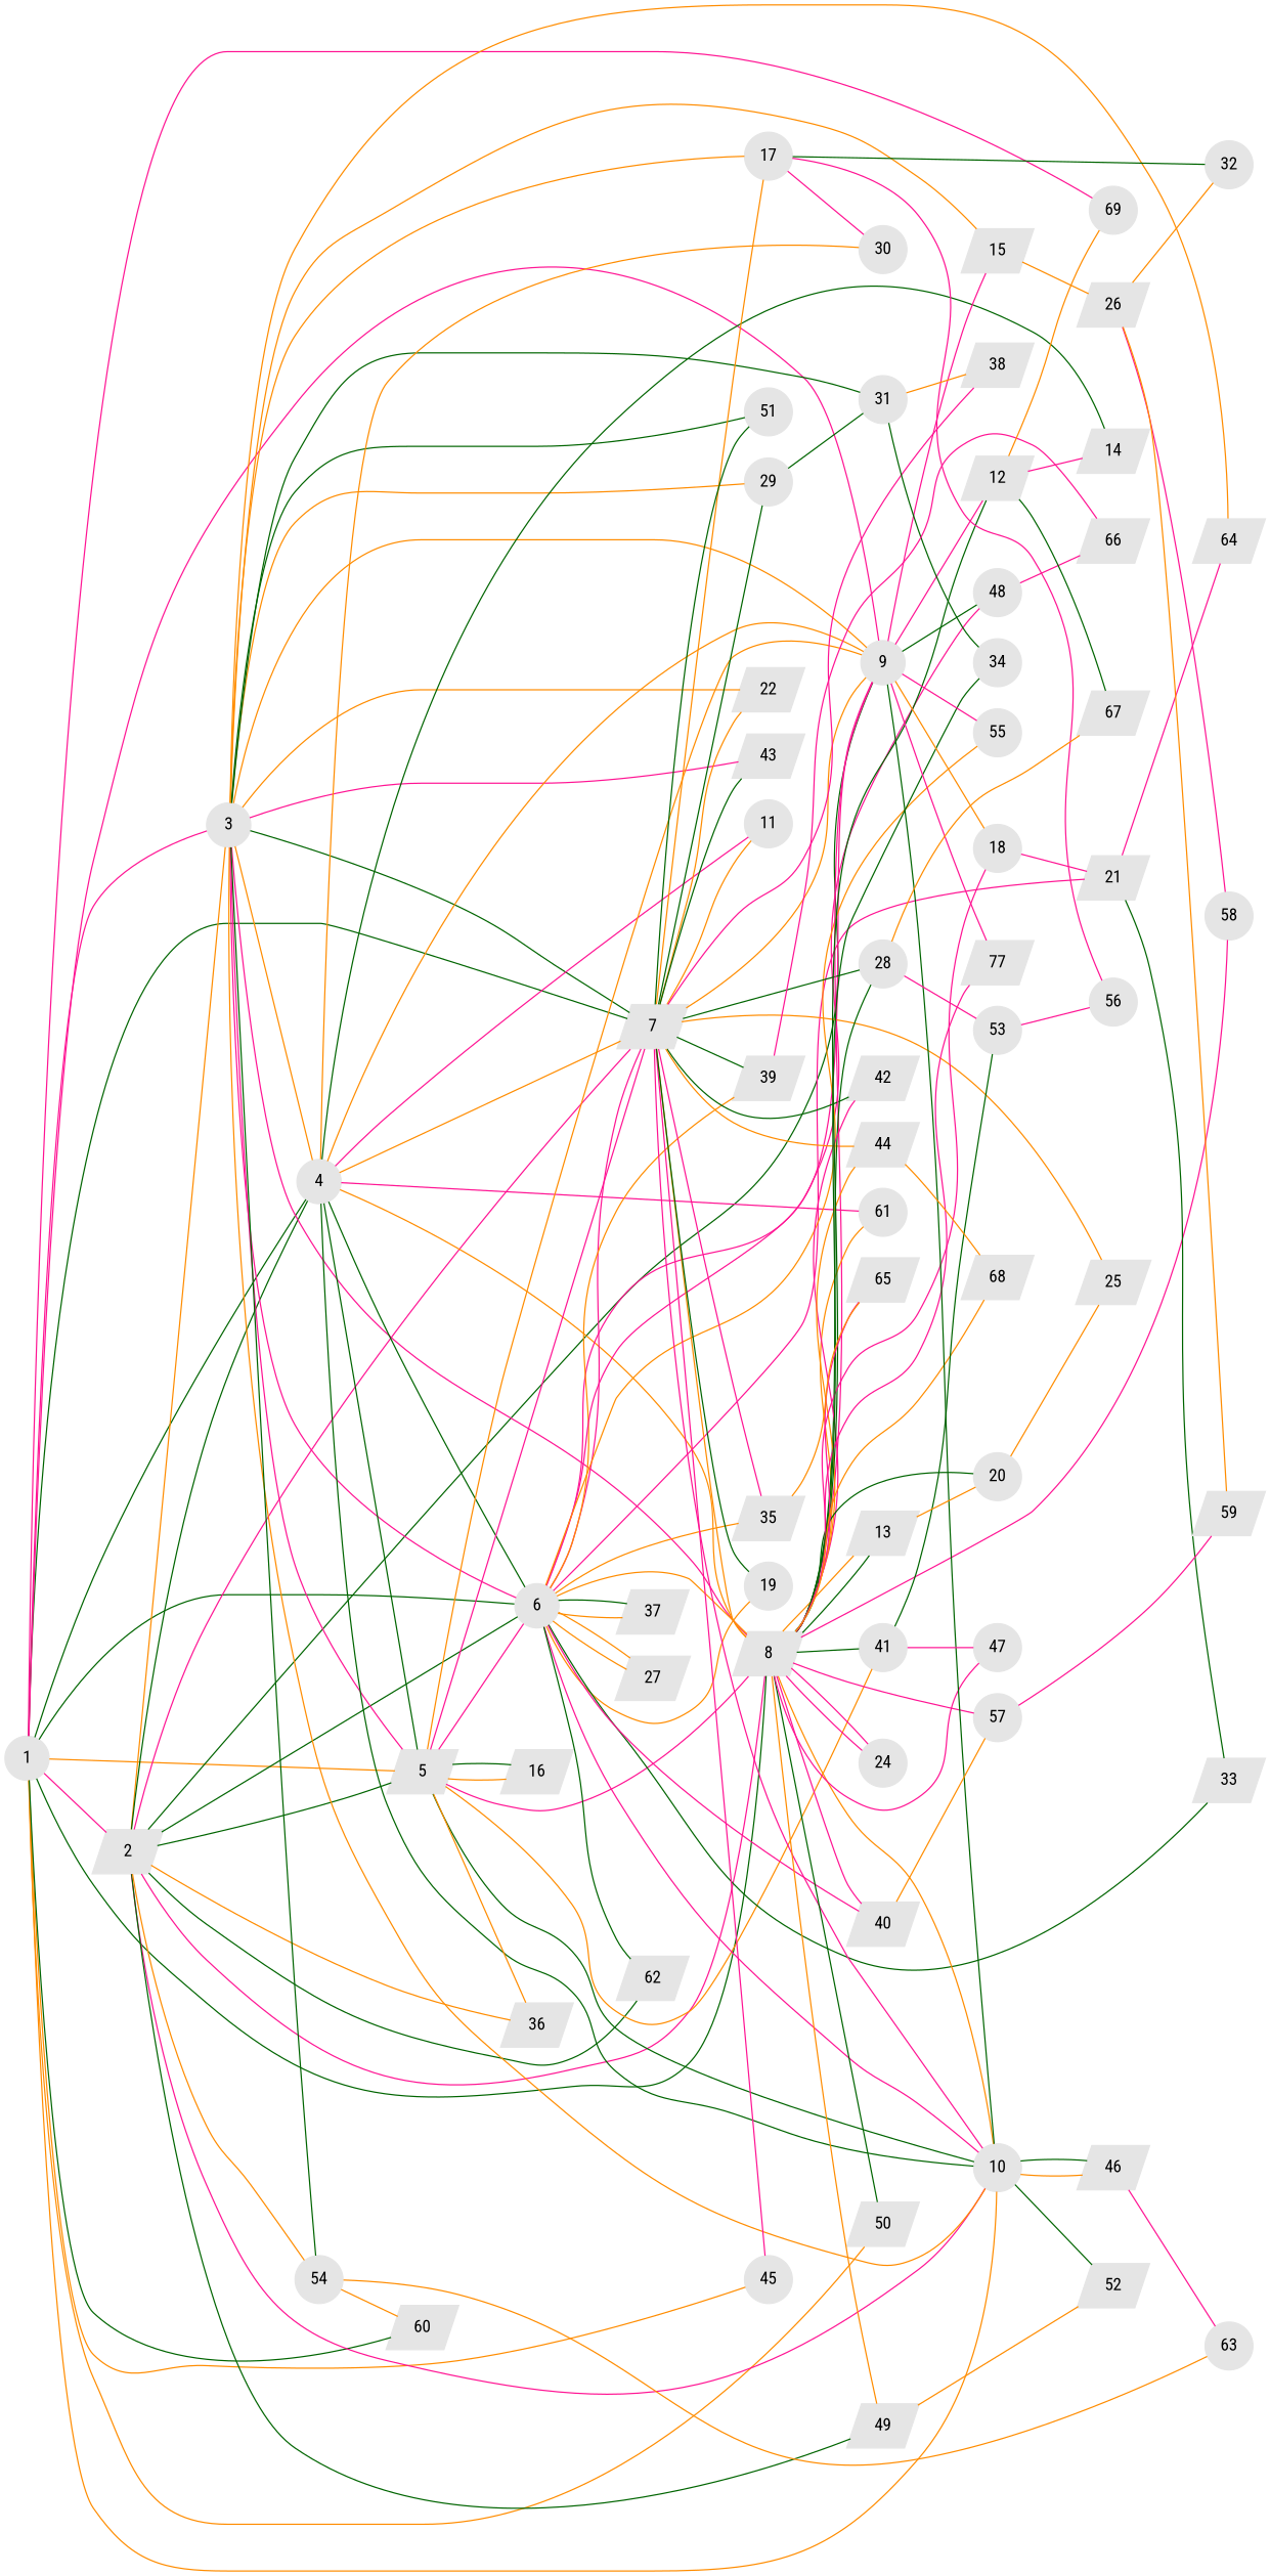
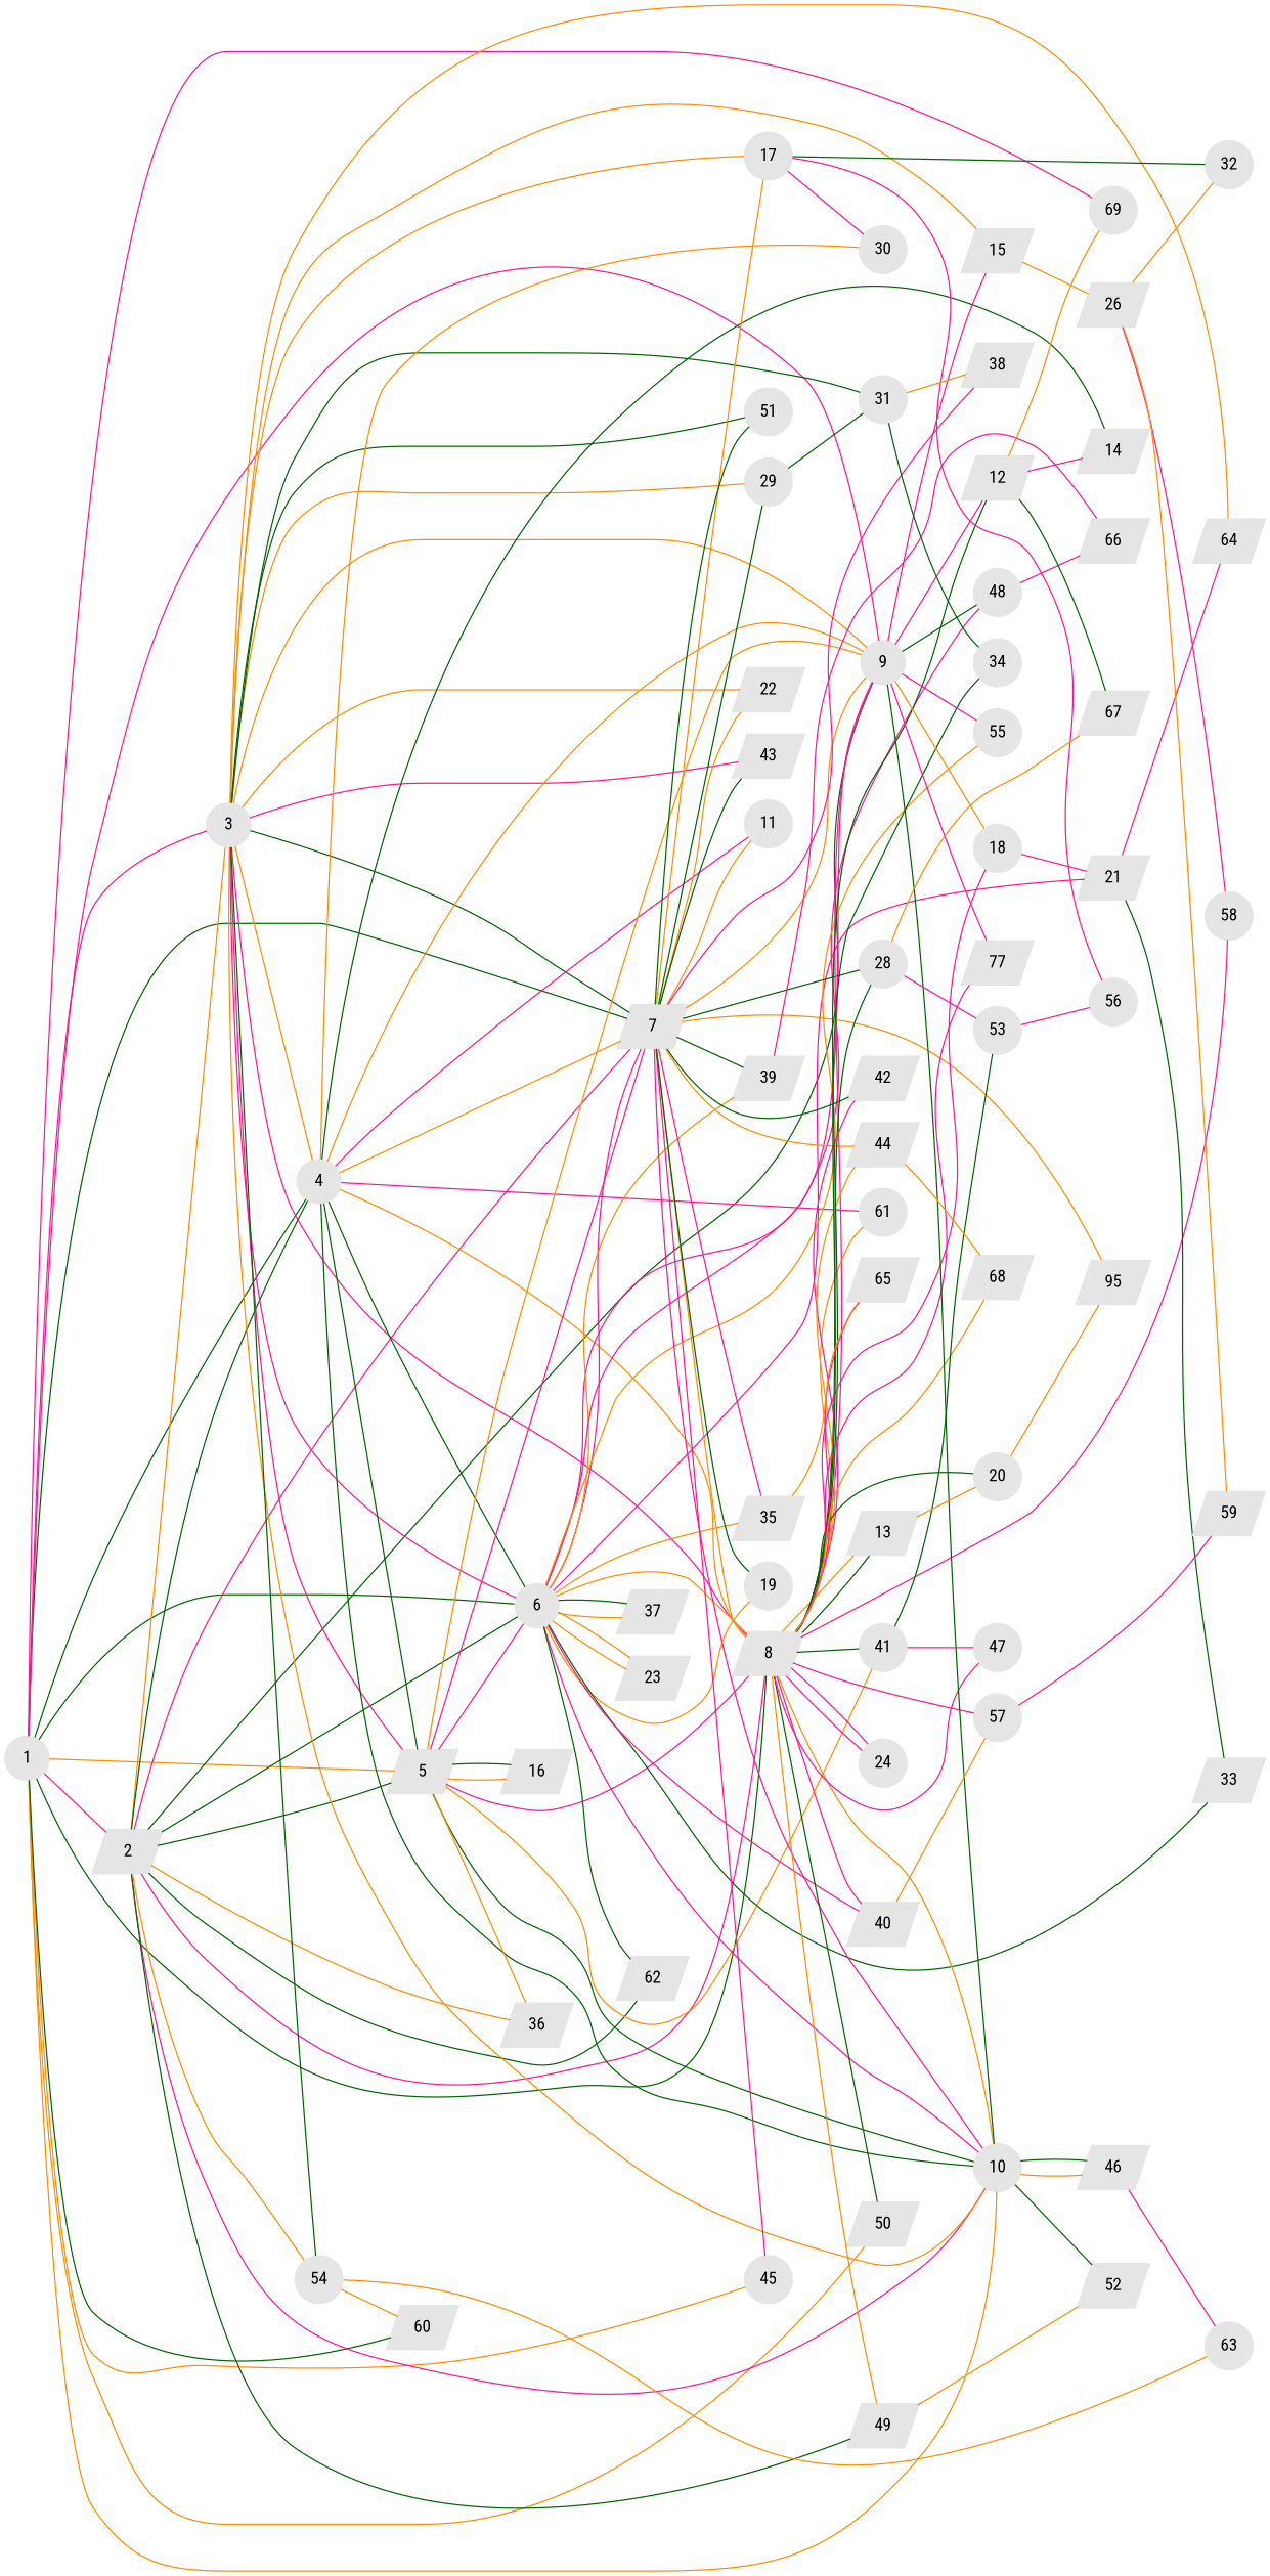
  graph {
    fontname="Roboto Condensed"
    rankdir=LR
    node [color=gray90 fontname="Roboto Condensed" shape=parallelogram style=filled]
    edge [color=darkorange fontname="Roboto Condensed"]
    1 [shape=circle]
    2
    3 [shape=circle]
    4 [shape=circle]
    5
    6 [shape=circle]
    7
    8
    9 [shape=circle]
    10 [shape=circle]
    45 [shape=circle]
    50
    60
    69 [shape=circle]
    36
    49
    54 [shape=circle]
    62
    15
    17 [shape=circle]
    22
    29 [shape=circle]
    31 [shape=circle]
    43
    51 [shape=circle]
    64
    11 [shape=circle]
    14
    30 [shape=circle]
    61 [shape=circle]
    16
    41 [shape=circle]
    19 [shape=circle]
    21
-   23 [label=27]
+   23
    33
    35
    37
    39
    40
    48 [shape=circle]
    55 [shape=circle]
-   25
+   25 [label=95]
    28 [shape=circle]
    38
    42
    44
    12
    13
    18 [shape=circle]
    20 [shape=circle]
    24 [shape=circle]
    n53 [label=77]
    34 [shape=circle]
    47 [shape=circle]
    57 [shape=circle]
    58 [shape=circle]
    65
    68
    46
    52
    63 [shape=circle]
    26
    32 [shape=circle]
    56 [shape=circle]
    53 [shape=circle]
    66
    67
    59
    1 -- 2 [color=deeppink]
    1 -- 3 [color=deeppink]
    1 -- 4 [color=darkgreen]
    1 -- 5
    1 -- 6 [color=darkgreen]
    1 -- 7 [color=darkgreen]
    1 -- 8 [color=darkgreen]
    1 -- 9 [color=deeppink]
    1 -- 10
    1 -- 45
    1 -- 50
    1 -- 60 [color=darkgreen]
    1 -- 69 [color=deeppink]
    2 -- 3
    2 -- 4 [color=darkgreen]
    2 -- 5 [color=darkgreen]
    2 -- 6 [color=darkgreen]
    2 -- 7 [color=deeppink]
    2 -- 8 [color=deeppink]
    2 -- 9 [color=darkgreen]
    2 -- 10 [color=deeppink]
    2 -- 36
    2 -- 49 [color=darkgreen]
    2 -- 54
    2 -- 62 [color=darkgreen]
    3 -- 4
    3 -- 5 [color=deeppink]
    3 -- 6 [color=deeppink]
    3 -- 7 [color=darkgreen]
    3 -- 8 [color=deeppink]
    3 -- 9
    3 -- 10
    3 -- 54 [color=darkgreen]
    3 -- 15
    3 -- 17
    3 -- 22
    3 -- 29
    3 -- 31 [color=darkgreen]
    3 -- 43 [color=deeppink]
    3 -- 51 [color=darkgreen]
    3 -- 64
    4 -- 5 [color=darkgreen]
    4 -- 6 [color=darkgreen]
    4 -- 7
    4 -- 8
    4 -- 9
    4 -- 10 [color=darkgreen]
    4 -- 11 [color=deeppink]
    4 -- 14 [color=darkgreen]
    4 -- 30
    4 -- 61 [color=deeppink]
    5 -- 6 [color=deeppink]
    5 -- 7 [color=deeppink]
    5 -- 8 [color=deeppink]
    5 -- 9
    5 -- 10 [color=darkgreen]
    5 -- 36
    5 -- 16
    5 -- 16 [color=darkgreen]
    5 -- 41
    6 -- 7 [color=deeppink]
    6 -- 8
    6 -- 9 [color=deeppink]
    6 -- 10 [color=deeppink]
    6 -- 62 [color=darkgreen]
    6 -- 19
    6 -- 21 [color=deeppink]
    6 -- 23
    6 -- 23
    6 -- 33 [color=darkgreen]
    6 -- 35
    6 -- 37
    6 -- 37 [color=darkgreen]
    6 -- 39
    6 -- 40 [color=deeppink]
    6 -- 48 [color=deeppink]
    6 -- 55
    7 -- 8
    7 -- 9
    7 -- 10 [color=deeppink]
    7 -- 45 [color=deeppink]
    7 -- 17
    7 -- 22
    7 -- 29 [color=darkgreen]
    7 -- 43 [color=darkgreen]
    7 -- 51 [color=darkgreen]
    7 -- 11
    7 -- 19 [color=darkgreen]
    7 -- 35 [color=deeppink]
    7 -- 39 [color=darkgreen]
    7 -- 25
    7 -- 28 [color=darkgreen]
    7 -- 38 [color=deeppink]
    7 -- 42 [color=darkgreen]
    7 -- 44
    8 -- 9 [color=deeppink]
    8 -- 10
    8 -- 50 [color=darkgreen]
    8 -- 49
    8 -- 61
    8 -- 41 [color=darkgreen]
    8 -- 40 [color=deeppink]
    8 -- 28 [color=darkgreen]
    8 -- 42 [color=deeppink]
    8 -- 44
    8 -- 12 [color=darkgreen]
    8 -- 13 [color=darkgreen]
    8 -- 13
    8 -- 18 [color=deeppink]
    8 -- 20 [color=darkgreen]
    8 -- 24 [color=deeppink]
    8 -- 24 [color=deeppink]
    8 -- n53 [color=deeppink]
    8 -- 34 [color=darkgreen]
    8 -- 47 [color=deeppink]
    8 -- 57 [color=deeppink]
    8 -- 58 [color=deeppink]
    8 -- 65 [color=deeppink]
    8 -- 68
    9 -- 10 [color=darkgreen]
    9 -- 15 [color=deeppink]
    9 -- 48 [color=darkgreen]
    9 -- 55 [color=deeppink]
    9 -- 12 [color=deeppink]
    9 -- 18
    9 -- n53 [color=deeppink]
    10 -- 46
    10 -- 46 [color=darkgreen]
    10 -- 52 [color=darkgreen]
    49 -- 52
    54 -- 60
    54 -- 63
    15 -- 26
    17 -- 30 [color=deeppink]
    17 -- 32 [color=darkgreen]
    17 -- 56 [color=deeppink]
    29 -- 31 [color=darkgreen]
    31 -- 38
    31 -- 34 [color=darkgreen]
    41 -- 47 [color=deeppink]
    41 -- 53 [color=darkgreen]
    21 -- 64 [color=deeppink]
    21 -- 33 [color=darkgreen]
    35 -- 65
    39 -- 66 [color=deeppink]
    40 -- 57
    48 -- 66 [color=deeppink]
    28 -- 53 [color=deeppink]
    28 -- 67
    44 -- 68
    12 -- 69
    12 -- 14 [color=deeppink]
    12 -- 67 [color=darkgreen]
    13 -- 20
    18 -- 21 [color=deeppink]
    20 -- 25
    57 -- 59 [color=deeppink]
    46 -- 63 [color=deeppink]
    26 -- 58 [color=deeppink]
    26 -- 32
    26 -- 59
    53 -- 56 [color=deeppink]
  }
